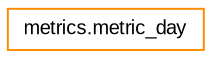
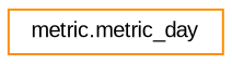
  digraph {
    rankdir=TB
    fontname="Liberation Sans"
-   n1 [color=darkorange fillcolor=white fontname="Liberation Sans" fontsize=10 height=0.2 label="metrics.metric_day" shape=record style=filled width=0.4]
+   n1 [color=darkorange fillcolor=white fontname="Liberation Sans" fontsize=10 height=0.2 label="metric.metric_day" shape=record style=filled width=0.4]
  }
